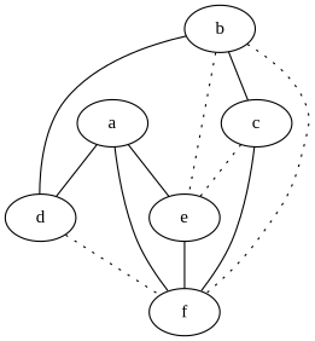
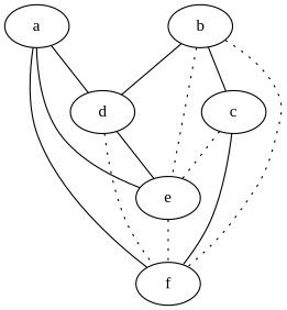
  graph {
    fontname="Liberation Serif"
    node [fontname="Liberation Serif"]
    edge [fontname="Liberation Serif"]
    a
    d
    e
    f
    b
    c
    a -- d
    a -- e
    a -- f
+   d -- e
    d -- f [style=dotted]
-   e -- f
+   e -- f [style=dotted]
    b -- d
    b -- e [style=dotted]
    b -- f [style=dotted]
    b -- c
    c -- e [style=dotted]
    c -- f
  }
